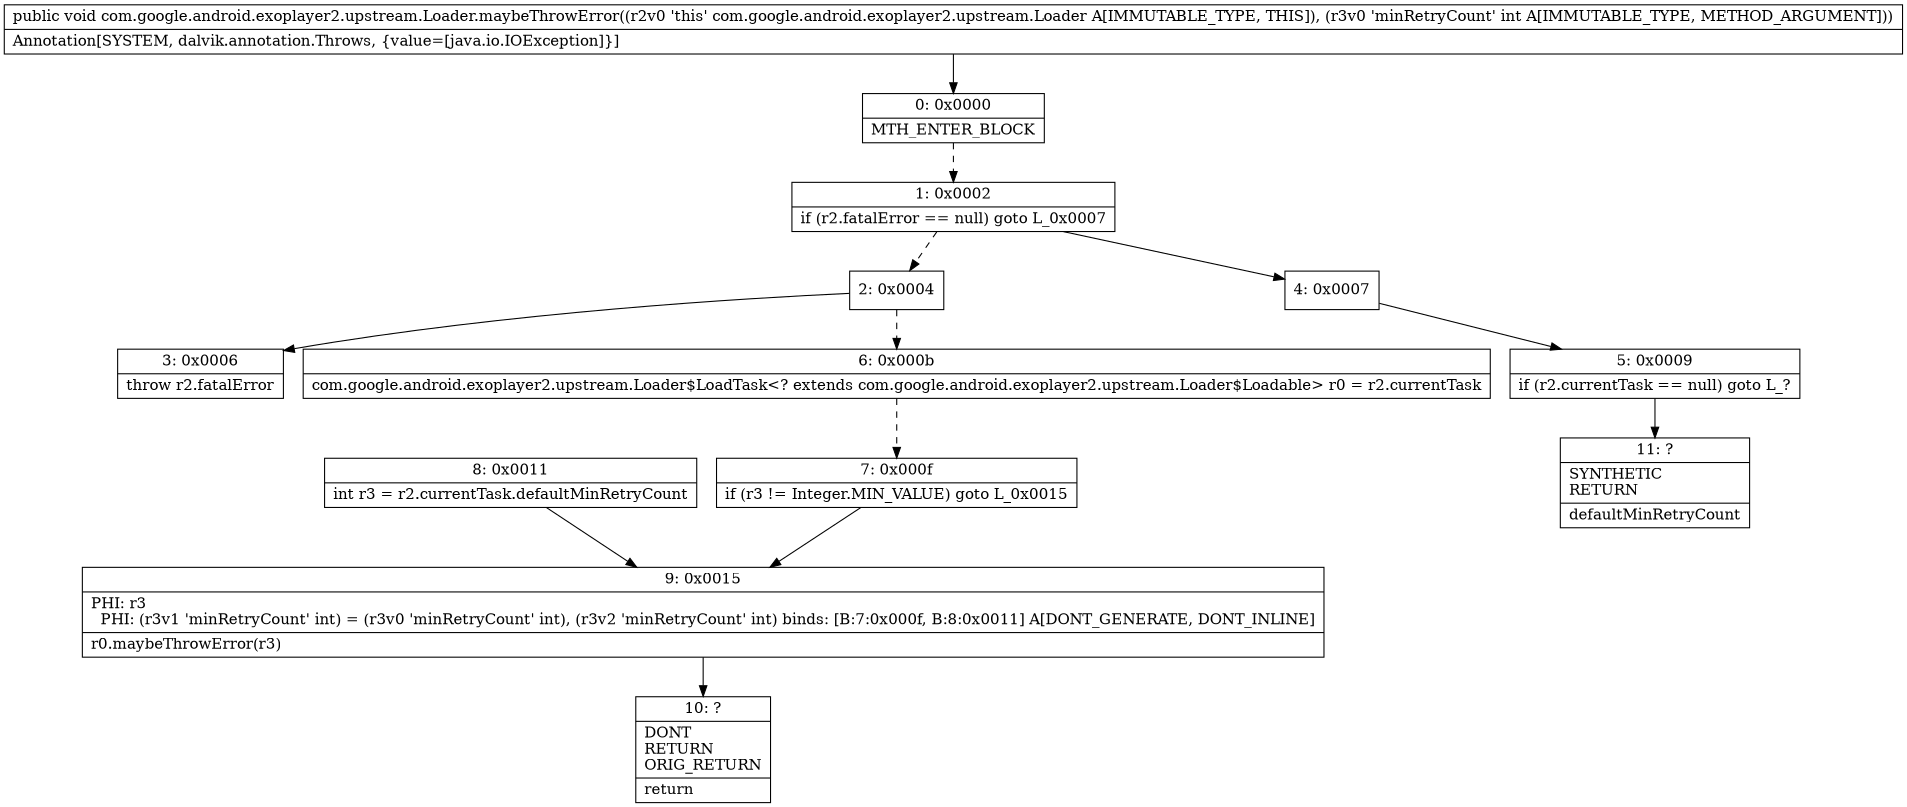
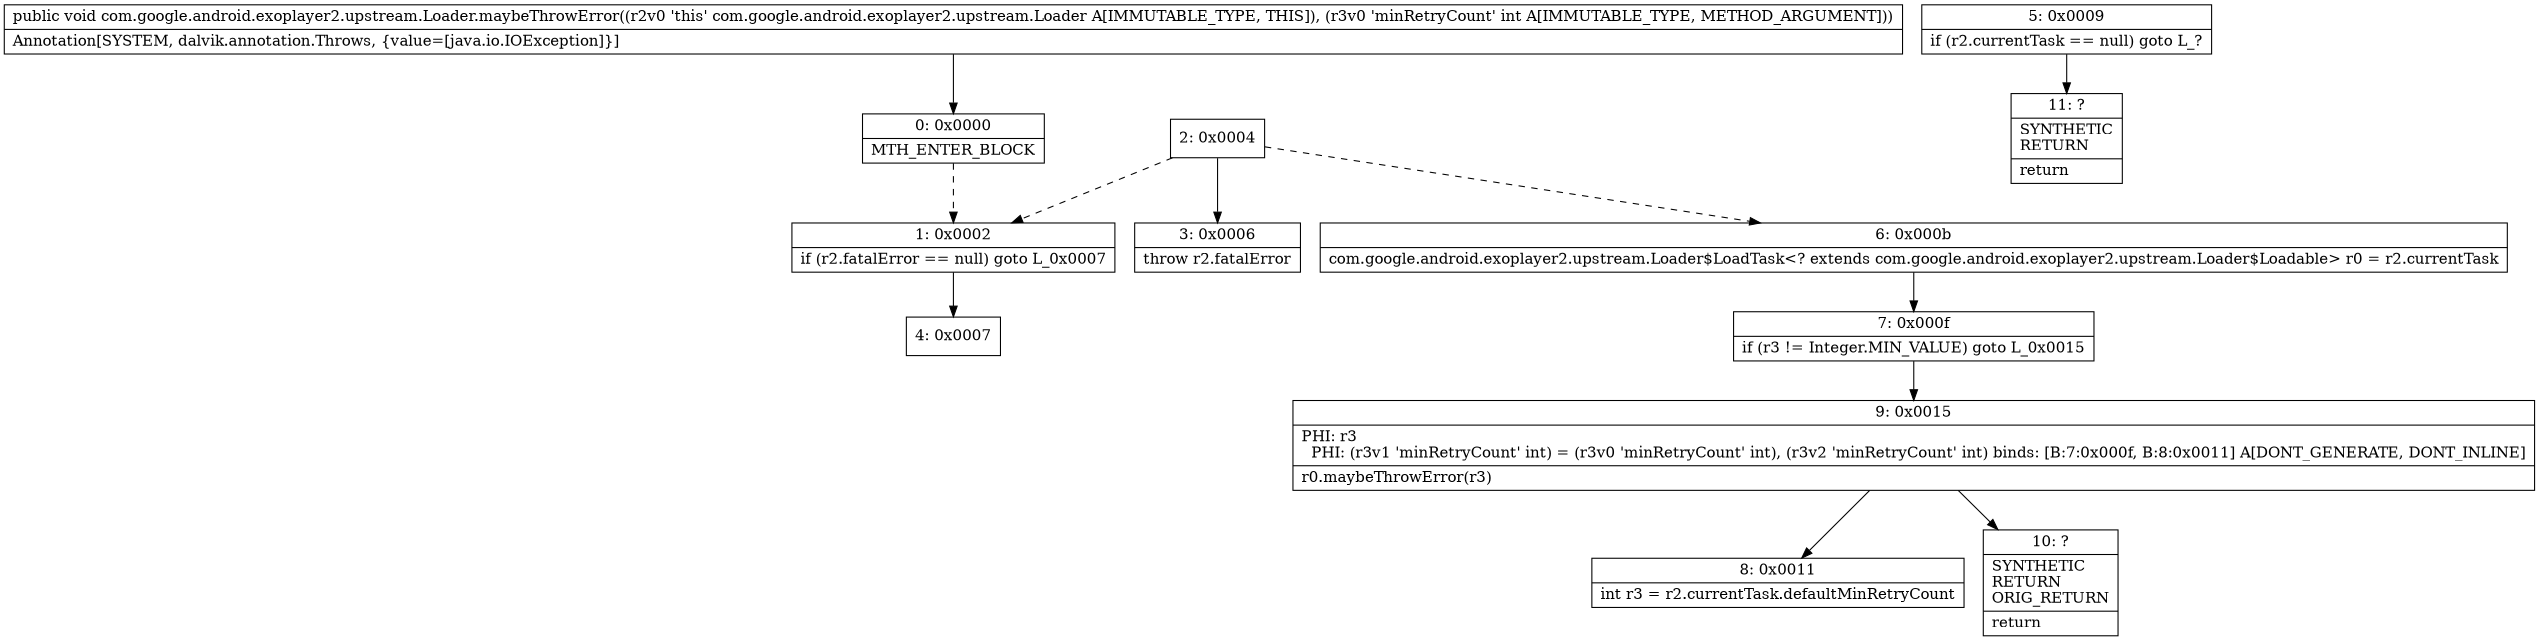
  digraph {
    node [shape=record]
    n1 [label="{0\:\ 0x0000|MTH_ENTER_BLOCK\l}"]
    n2 [label="{1\:\ 0x0002|if (r2.fatalError == null) goto L_0x0007\l}"]
    n3 [label="{2\:\ 0x0004}"]
    n4 [label="{4\:\ 0x0007}"]
    n5 [label="{3\:\ 0x0006|throw r2.fatalError\l}"]
    n6 [label="{6\:\ 0x000b|com.google.android.exoplayer2.upstream.Loader$LoadTask\<? extends com.google.android.exoplayer2.upstream.Loader$Loadable\> r0 = r2.currentTask\l}"]
    n7 [label="{5\:\ 0x0009|if (r2.currentTask == null) goto L_?\l}"]
-   n8 [label="{11\:\ ?|SYNTHETIC\lRETURN\l|defaultMinRetryCount\l}"]
+   n8 [label="{11\:\ ?|SYNTHETIC\lRETURN\l|return\l}"]
    n9 [label="{7\:\ 0x000f|if (r3 != Integer.MIN_VALUE) goto L_0x0015\l}"]
    n10 [label="{9\:\ 0x0015|PHI: r3 \l  PHI: (r3v1 'minRetryCount' int) = (r3v0 'minRetryCount' int), (r3v2 'minRetryCount' int) binds: [B:7:0x000f, B:8:0x0011] A[DONT_GENERATE, DONT_INLINE]\l|r0.maybeThrowError(r3)\l}"]
    n11 [label="{8\:\ 0x0011|int r3 = r2.currentTask.defaultMinRetryCount\l}"]
-   n12 [label="{10\:\ ?|DONT\lRETURN\lORIG_RETURN\l|return\l}"]
+   n12 [label="{10\:\ ?|SYNTHETIC\lRETURN\lORIG_RETURN\l|return\l}"]
    n13 [label="{public void com.google.android.exoplayer2.upstream.Loader.maybeThrowError((r2v0 'this' com.google.android.exoplayer2.upstream.Loader A[IMMUTABLE_TYPE, THIS]), (r3v0 'minRetryCount' int A[IMMUTABLE_TYPE, METHOD_ARGUMENT]))  | Annotation[SYSTEM, dalvik.annotation.Throws, \{value=[java.io.IOException]\}]\l}"]
    n1 -> n2 [style=dashed]
-   n2 -> n3 [style=dashed]
+   n3 -> n2 [style=dashed]
    n2 -> n4
    n3 -> n5
    n3 -> n6 [style=dashed]
-   n4 -> n7
-   n6 -> n9 [style=dashed]
+   n6 -> n9
    n7 -> n8
    n9 -> n10
    n10 -> n12
-   n11 -> n10
+   n10 -> n11
    n13 -> n1
  }
